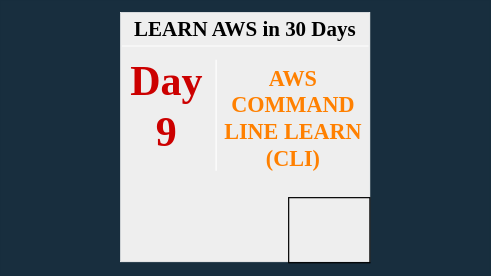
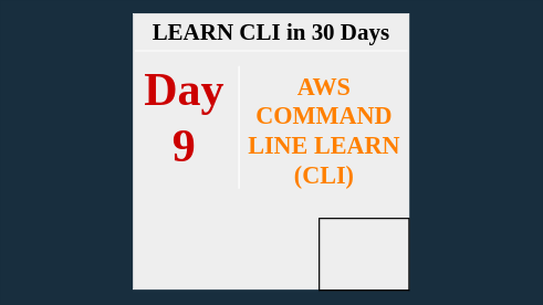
  <mxCell id="0" />
  <mxCell id="1" parent="0" />
  <mxCell id="2" value="" style="whiteSpace=wrap;html=1;aspect=fixed;labelBorderColor=#FFE6CC;labelBackgroundColor=#182E3E;fillColor=#EEEEEE;strokeColor=#FFFFFF;fontColor=#1A1A1A;" parent="1" vertex="1"><mxGeometry x="200.5" y="20" width="416" height="416" as="geometry" /></mxCell>
- <mxCell id="3" value="&lt;font style=&quot;font-size: 35px;&quot;&gt;&lt;b&gt;&lt;font style=&quot;font-size: 35px;&quot; face=&quot;Tahoma&quot; color=&quot;#FF8000&quot;&gt;&lt;font style=&quot;font-size: 35px;&quot; color=&quot;#000000&quot;&gt;LEARN AWS in 30 Days&lt;/font&gt;&lt;br&gt;&lt;/font&gt;&lt;/b&gt;&lt;/font&gt;" style="text;html=1;strokeColor=none;fillColor=none;align=center;verticalAlign=middle;whiteSpace=wrap;rounded=0;strokeWidth=2;fontColor=#1A1A1A;" parent="1" vertex="1"><mxGeometry x="20" y="24" width="777" height="47" as="geometry" /></mxCell>
+ <mxCell id="3" value="&lt;font style=&quot;font-size: 35px;&quot;&gt;&lt;b&gt;&lt;font style=&quot;font-size: 35px;&quot; face=&quot;Tahoma&quot; color=&quot;#FF8000&quot;&gt;&lt;font style=&quot;font-size: 35px;&quot; color=&quot;#000000&quot;&gt;LEARN CLI in 30 Days&lt;/font&gt;&lt;br&gt;&lt;/font&gt;&lt;/b&gt;&lt;/font&gt;" style="text;html=1;strokeColor=none;fillColor=none;align=center;verticalAlign=middle;whiteSpace=wrap;rounded=0;strokeWidth=2;fontColor=#1A1A1A;" parent="1" vertex="1"><mxGeometry x="20" y="24" width="777" height="47" as="geometry" /></mxCell>
  <mxCell id="4" value="" style="shape=image;verticalLabelPosition=bottom;labelBackgroundColor=#182E3E;verticalAlign=top;aspect=fixed;imageAspect=0;image=https://encrypted-tbn0.gstatic.com/images?q=tbn:ANd9GcSzw4ZuSAQWMPYOq4TeXUH4ljtw02A8vv11iiKyPHzmR220vlQ9IP-DvWHACJVhhqzQBTg&amp;usqp=CAU;strokeWidth=2;labelBorderColor=default;whiteSpace=wrap;imageBorder=default;fillColor=#EEEEEE;strokeColor=#FFFFFF;fontColor=#1A1A1A;" parent="1" vertex="1"><mxGeometry x="481" y="329" width="135.5" height="108.53" as="geometry" /></mxCell>
  <mxCell id="5" value="&lt;b&gt;&lt;font style=&quot;font-size: 70px;&quot; color=&quot;#CC0000&quot;&gt;Day 9&lt;/font&gt;&lt;/b&gt;" style="text;html=1;strokeColor=none;fillColor=none;align=center;verticalAlign=middle;whiteSpace=wrap;rounded=0;fontFamily=Tahoma;fontSize=36;fontColor=#1A1A1A;" parent="1" vertex="1"><mxGeometry x="197" y="162" width="161" height="30" as="geometry" /></mxCell>
  <mxCell id="6" value="&lt;div style=&quot;font-size: 37px;&quot;&gt;&lt;font style=&quot;font-size: 37px;&quot;&gt;&lt;b&gt;&lt;font style=&quot;font-size: 37px;&quot; color=&quot;#FF8000&quot;&gt;AWS COMMAND LINE LEARN&lt;/font&gt;&lt;/b&gt;&lt;/font&gt;&lt;/div&gt;&lt;div style=&quot;font-size: 37px;&quot;&gt;&lt;font style=&quot;font-size: 37px;&quot; color=&quot;#FF8000&quot;&gt;&lt;b&gt;(CLI)&lt;/b&gt;&lt;br&gt;&lt;/font&gt;&lt;/div&gt;" style="text;html=1;strokeColor=none;fillColor=none;align=center;verticalAlign=middle;whiteSpace=wrap;rounded=0;labelBorderColor=none;fontFamily=Tahoma;fontSize=34;fontColor=#1A1A1A;strokeWidth=0;" parent="1" vertex="1"><mxGeometry x="343" y="99" width="291" height="195" as="geometry" /></mxCell>
  <mxCell id="7" value="" style="line;strokeWidth=2;direction=south;html=1;labelBorderColor=none;fontFamily=Tahoma;fontSize=34;fontColor=#1A1A1A;labelBackgroundColor=#182E3E;fillColor=#EEEEEE;strokeColor=#FFFFFF;" parent="1" vertex="1"><mxGeometry x="355" y="99" width="10" height="185" as="geometry" /></mxCell>
  <mxCell id="8" value="" style="line;strokeWidth=2;html=1;labelBorderColor=none;fontFamily=Tahoma;fontSize=38;fontColor=#1A1A1A;labelBackgroundColor=#182E3E;fillColor=#EEEEEE;strokeColor=#FFFFFF;" parent="1" vertex="1"><mxGeometry x="203" y="71" width="411" height="10" as="geometry" /></mxCell>
  <mxCell id="9" value="" style="shape=image;verticalLabelPosition=bottom;labelBackgroundColor=#182E3E;verticalAlign=top;aspect=fixed;imageAspect=0;image=https://voicefoundry.com/wp-content/uploads/2018/09/feature-aws.jpg;fillColor=#EEEEEE;strokeColor=#FFFFFF;fontColor=#1A1A1A;" vertex="1" parent="1"><mxGeometry x="200.5" y="340.53" width="172.15" height="97" as="geometry" /></mxCell>
